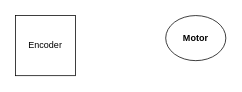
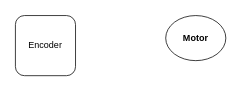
  <mxCell id="0" />
  <mxCell id="1" parent="0" />
- <mxCell id="2" value="Encoder" style="whiteSpace=wrap;html=1;aspect=fixed;" vertex="1" parent="1"><mxGeometry x="20" y="20" width="80" height="80" as="geometry" /></mxCell>
+ <mxCell id="2" value="Encoder" style="whiteSpace=wrap;html=1;aspect=fixed;rounded=1;" vertex="1" parent="1"><mxGeometry x="20" y="20" width="80" height="80" as="geometry" /></mxCell>
  <mxCell id="3" value="Motor" style="ellipse;whiteSpace=wrap;html=1;aspect=fixed;fontStyle=1" vertex="1" parent="1"><mxGeometry x="220" y="20" width="80" height="60" as="geometry" /></mxCell>
